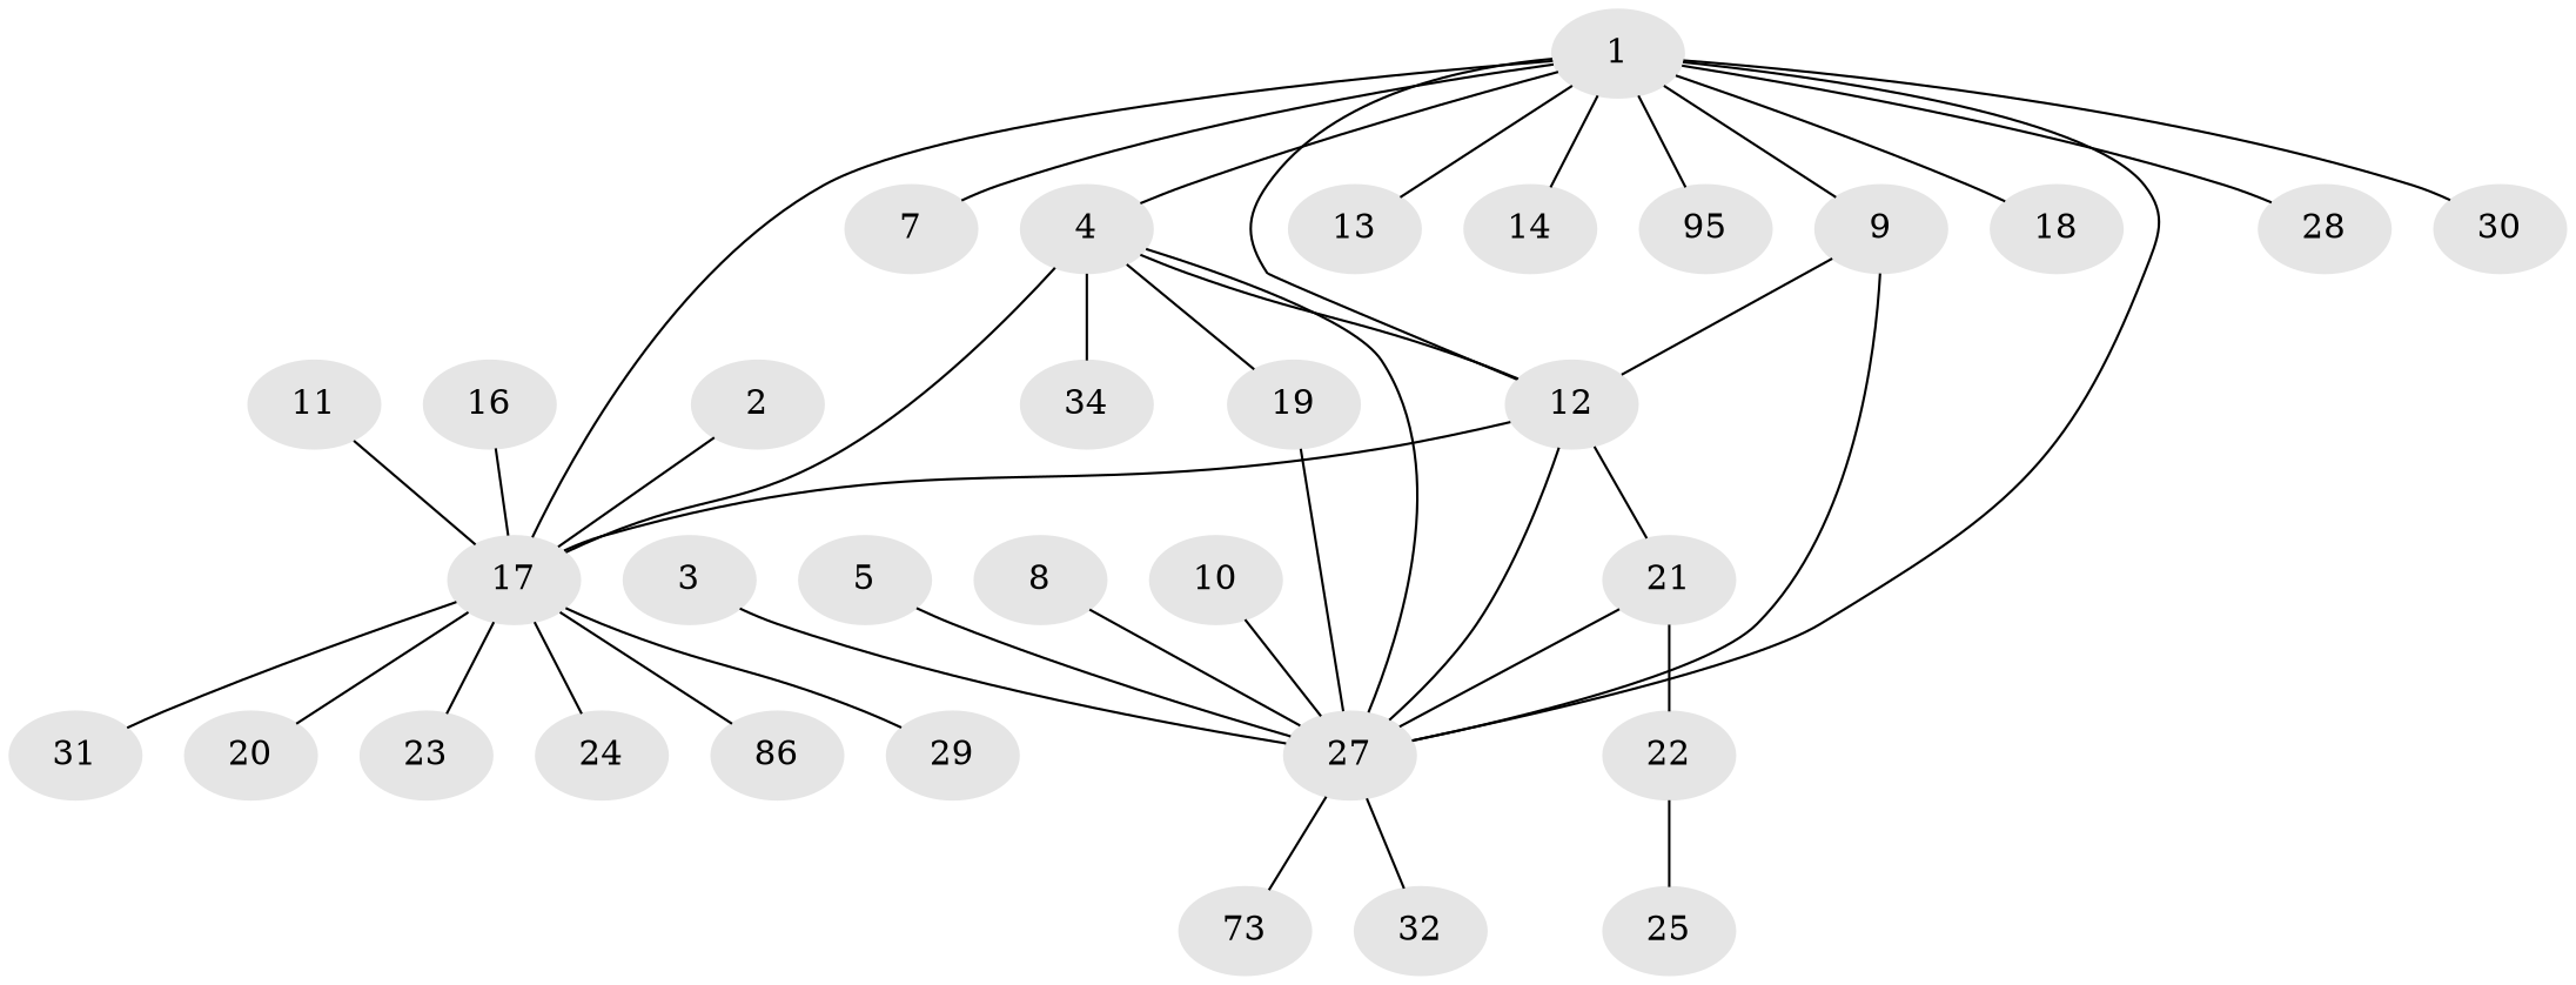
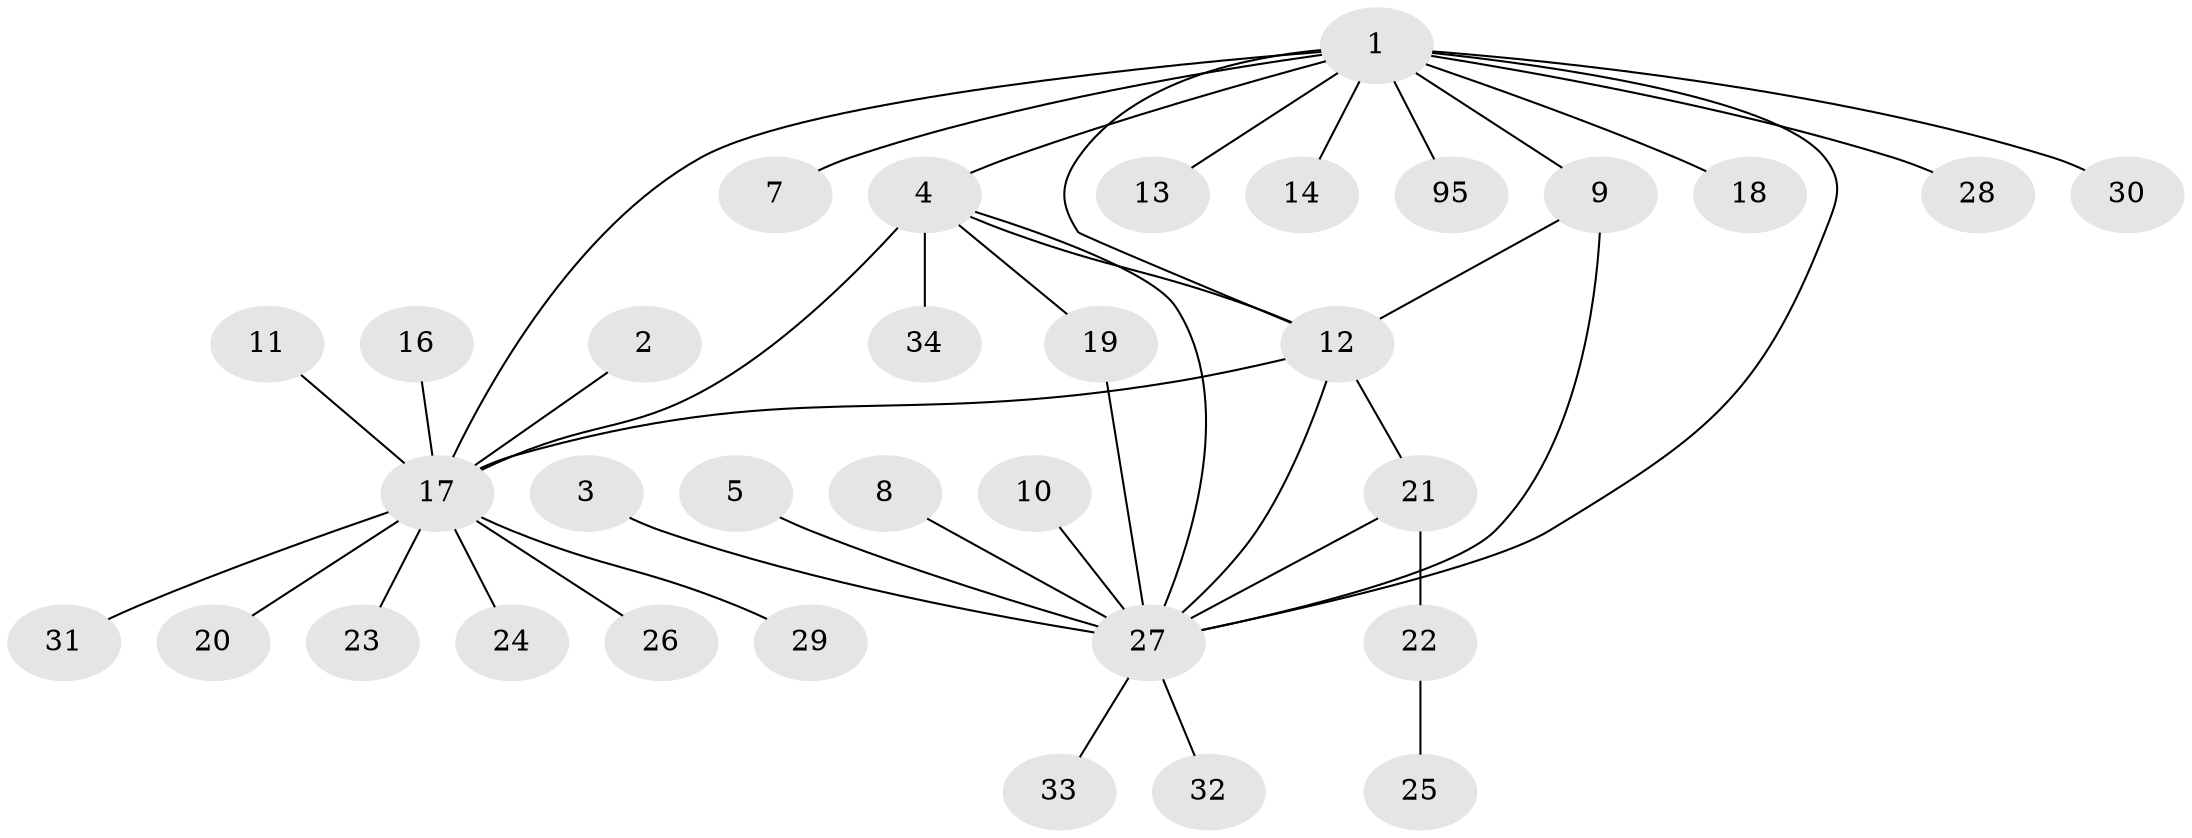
  graph {
    node [color=gray90 style=filled]
    edge [weight=1.0]
    1
    4
    7
    9
    12
    13
    14
    n8 [label=95]
    17
    18
    27
    28
    30
    19
    34
    21
    20
    23
    24
-   26 [label=86]
+   26
    29
    31
    32
-   33 [label=73]
+   33
    2
    3
    5
    22
    8
    10
    11
    16
    25
    1 -- 4
    1 -- 7
    1 -- 9
    1 -- 12
    1 -- 13
    1 -- 14
    1 -- n8
    1 -- 17
    1 -- 18
    1 -- 27
    1 -- 28
    1 -- 30
    4 -- 12 [weight=2.0]
    4 -- 17
    4 -- 27
    4 -- 19
    4 -- 34
    9 -- 12
    9 -- 27
    12 -- 17 [weight=2.0]
    12 -- 27
    12 -- 21 [weight=2.0]
    17 -- 20
    17 -- 23
    17 -- 24
    17 -- 26
    17 -- 29
    17 -- 31
    27 -- 32
    27 -- 33
    19 -- 27
    21 -- 27
    21 -- 22
    2 -- 17 [weight=2.0]
    3 -- 27
    5 -- 27
    22 -- 25
    8 -- 27 [weight=2.0]
    10 -- 27
    11 -- 17
    16 -- 17
  }
